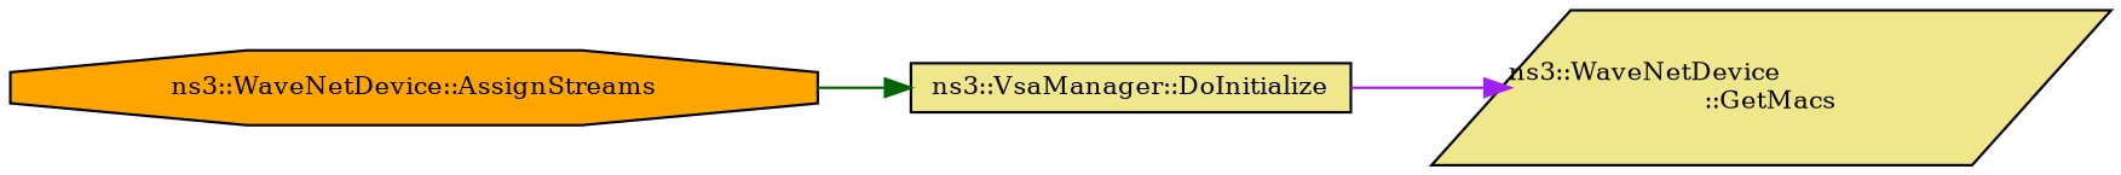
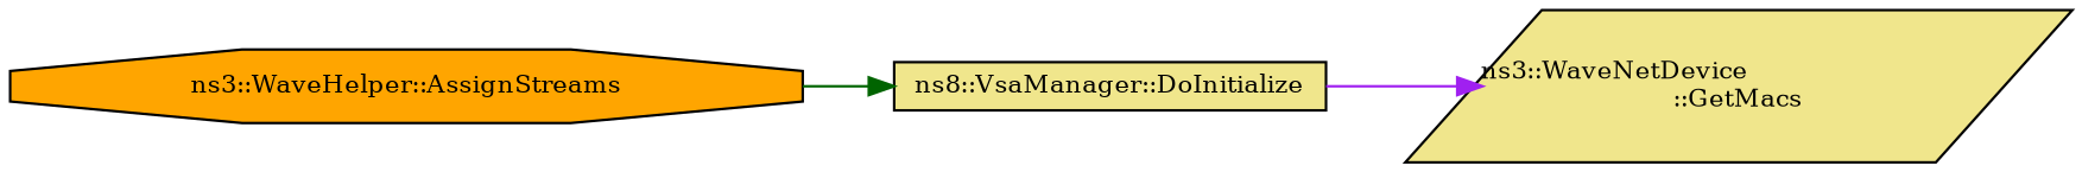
  digraph {
    fontname="DejaVu Serif"
    rankdir=RL
    node [color=black fillcolor=khaki fontname="DejaVu Serif" fontsize=10 style=filled]
    edge [dir=back fontname="DejaVu Serif" fontsize=10 labelfontname=Helvetica labelfontsize=10 style=solid]
    n1 [fontcolor=black height=0.2 label="ns3::WaveNetDevice\l::GetMacs" shape=parallelogram width=0.4]
-   n2 [height=0.2 label="ns3::VsaManager::DoInitialize" shape=box width=0.4]
-   n3 [fillcolor=orange height=0.2 label="ns3::WaveNetDevice::AssignStreams" shape=octagon width=0.4]
+   n2 [height=0.2 label="ns8::VsaManager::DoInitialize" shape=box width=0.4]
+   n3 [fillcolor=orange height=0.2 label="ns3::WaveHelper::AssignStreams" shape=octagon width=0.4]
    n1 -> n2 [color=purple]
    n2 -> n3 [color=darkgreen]
  }
